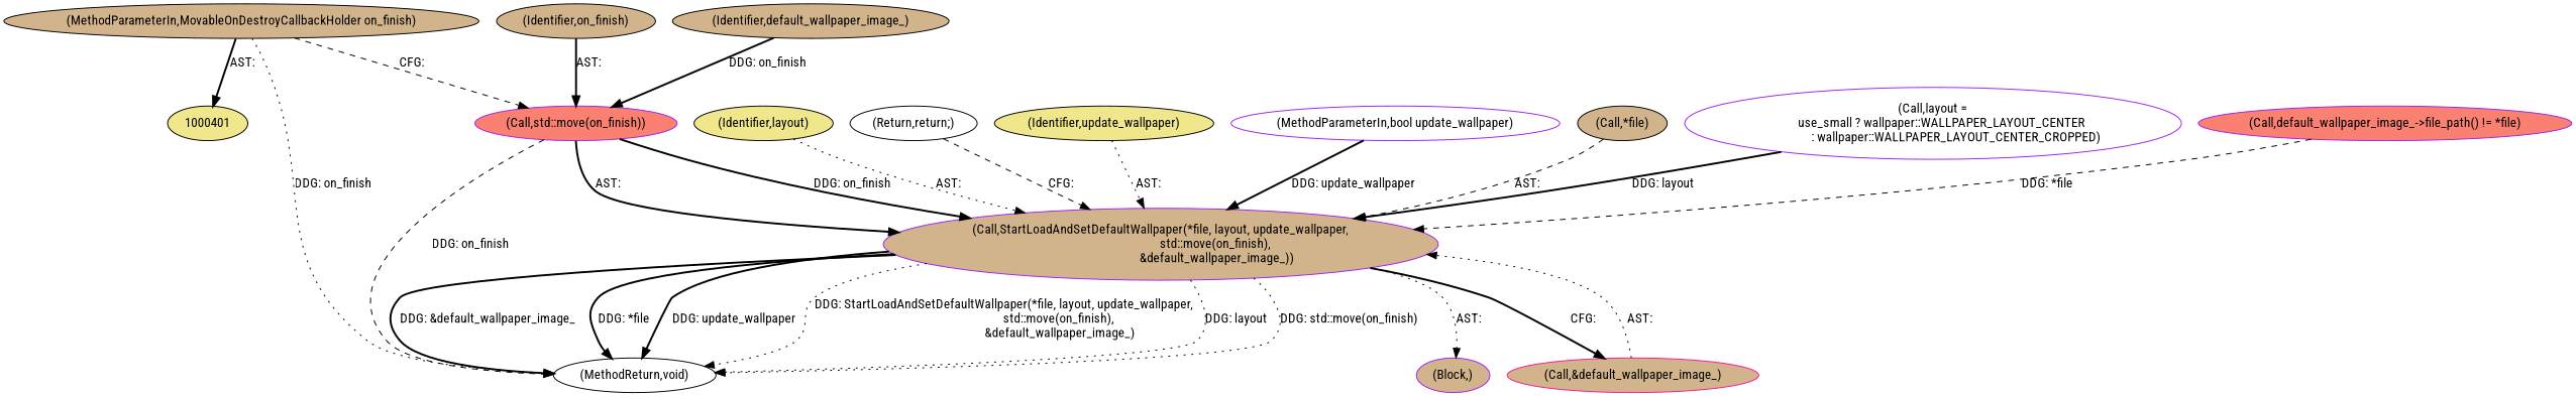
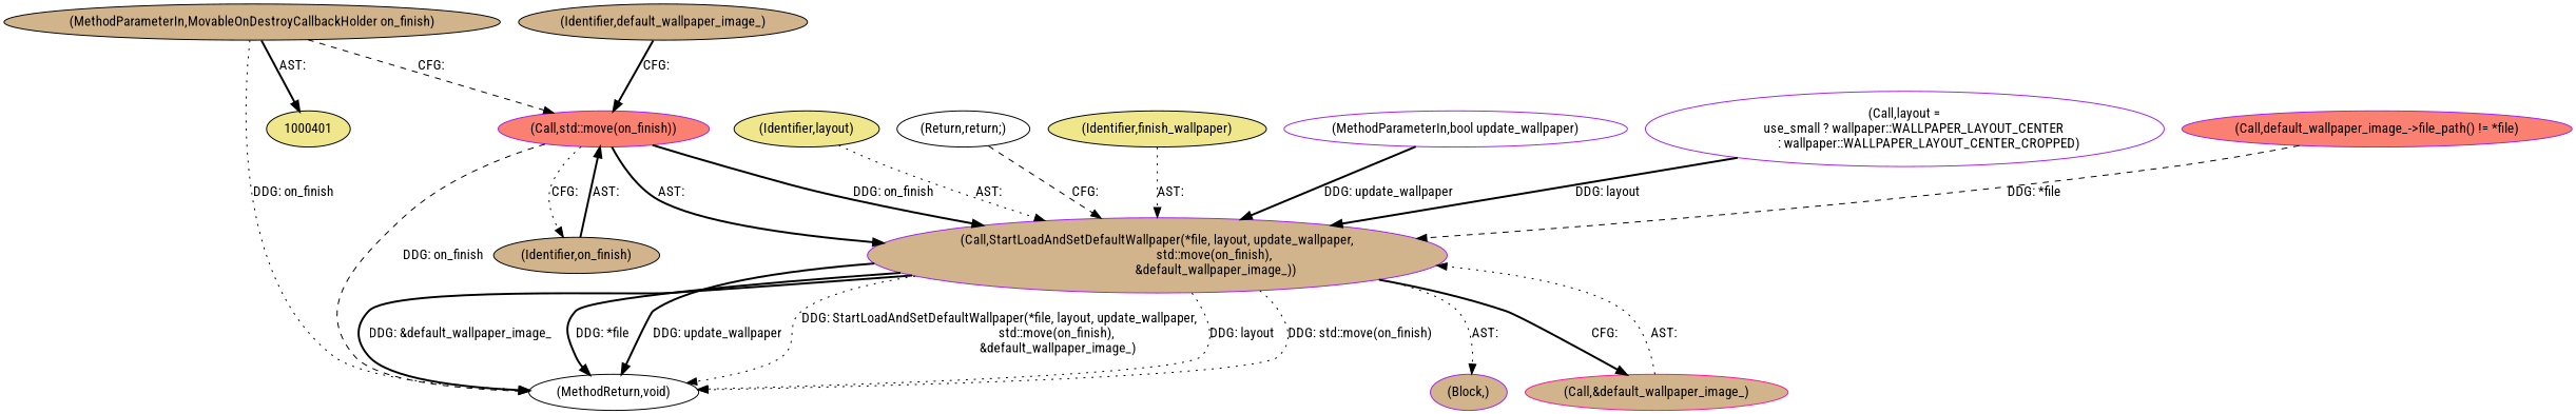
  digraph {
    fontname="Roboto Condensed"
    node [color=black fillcolor=tan fontname="Roboto Condensed" style=filled]
    edge [fontname="Roboto Condensed" style=bold]
    n1 [color=purple fillcolor=salmon label="(Call,std::move(on_finish))"]
    n2 [color=purple label="(Call,StartLoadAndSetDefaultWallpaper(*file, layout, update_wallpaper,\n                                      std::move(on_finish),\n                                       &default_wallpaper_image_))"]
    n3 [label="(Identifier,on_finish)"]
    n4 [fillcolor=white label="(MethodReturn,void)"]
    n5 [color=purple label="(Block,)"]
    n6 [color=deeppink label="(Call,&default_wallpaper_image_)"]
    n7 [label="(MethodParameterIn,MovableOnDestroyCallbackHolder on_finish)"]
    n8 [fillcolor=khaki label=1000401]
    n9 [fillcolor=khaki label="(Identifier,layout)"]
    n10 [fillcolor=white label="(Return,return;)"]
-   n11 [fillcolor=khaki label="(Identifier,update_wallpaper)"]
+   n11 [fillcolor=khaki label="(Identifier,finish_wallpaper)"]
    n12 [color=purple fillcolor=white label="(MethodParameterIn,bool update_wallpaper)"]
-   n13 [label="(Call,*file)"]
    n14 [color=purple fillcolor=white label="(Call,layout =\n      use_small ? wallpaper::WALLPAPER_LAYOUT_CENTER\n                : wallpaper::WALLPAPER_LAYOUT_CENTER_CROPPED)"]
    n15 [label="(Identifier,default_wallpaper_image_)"]
    n16 [color=purple fillcolor=salmon label="(Call,default_wallpaper_image_->file_path() != *file)"]
    n1 -> n2 [label="AST: "]
    n1 -> n2 [label="DDG: on_finish"]
+   n1 -> n3 [label="CFG: " style=dotted]
    n1 -> n4 [label="DDG: on_finish" style=dashed]
    n2 -> n4 [label="DDG: layout" style=dotted]
    n2 -> n4 [label="DDG: std::move(on_finish)" style=dotted]
    n2 -> n4 [label="DDG: &default_wallpaper_image_"]
    n2 -> n4 [label="DDG: *file"]
    n2 -> n4 [label="DDG: update_wallpaper"]
    n2 -> n4 [label="DDG: StartLoadAndSetDefaultWallpaper(*file, layout, update_wallpaper,\n                                      std::move(on_finish),\n                                       &default_wallpaper_image_)" style=dotted]
    n2 -> n5 [label="AST: " style=dotted]
    n2 -> n6 [label="CFG: "]
    n3 -> n1 [label="AST: "]
    n6 -> n2 [label="AST: " style=dotted]
    n7 -> n1 [label="CFG: " style=dashed]
    n7 -> n4 [label="DDG: on_finish" style=dotted]
    n7 -> n8 [label="AST: "]
    n9 -> n2 [label="AST: " style=dotted]
    n10 -> n2 [label="CFG: " style=dashed]
    n11 -> n2 [label="AST: " style=dotted]
    n12 -> n2 [label="DDG: update_wallpaper"]
-   n13 -> n2 [label="AST: " style=dashed]
    n14 -> n2 [label="DDG: layout"]
-   n15 -> n1 [label="DDG: on_finish"]
+   n15 -> n1 [label="CFG: "]
    n16 -> n2 [label="DDG: *file" style=dashed]
  }
